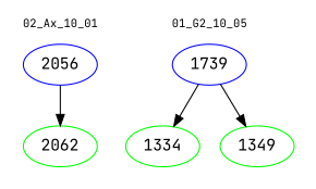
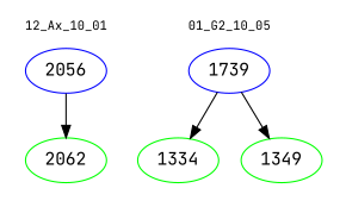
  digraph {
    fontname="JetBrains Mono"
    node [color=green fontname="JetBrains Mono"]
    edge [color=black fontname="JetBrains Mono"]
    n1 [color=blue label=2056]
    n2 [label=2062]
    n3 [color=blue label=1739]
    n4 [label=1334]
    n5 [label=1349]
    subgraph cluster_1 {
      color=white
      fontsize=10
-     label="02_Ax_10_01"
+     label="12_Ax_10_01"
      n1
      n2
    }
    subgraph cluster_2 {
      color=white
      fontsize=10
      label="01_G2_10_05"
      n3
      n4
      n5
    }
    n1 -> n2
    n3 -> n4
    n3 -> n5
  }
